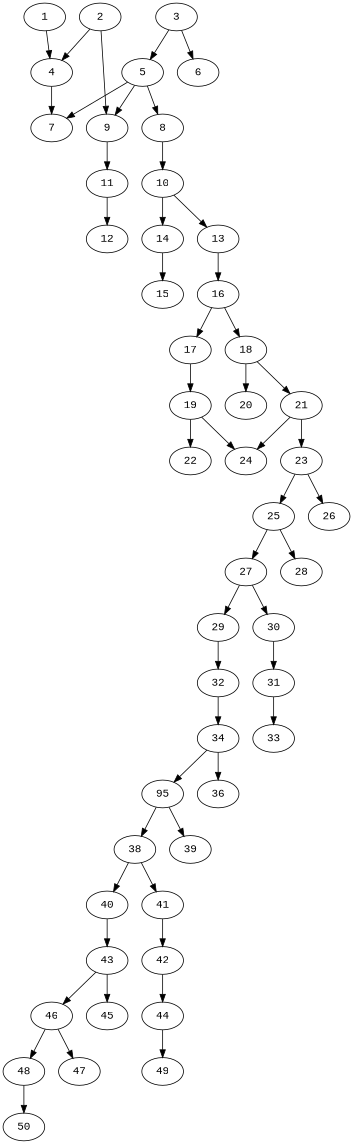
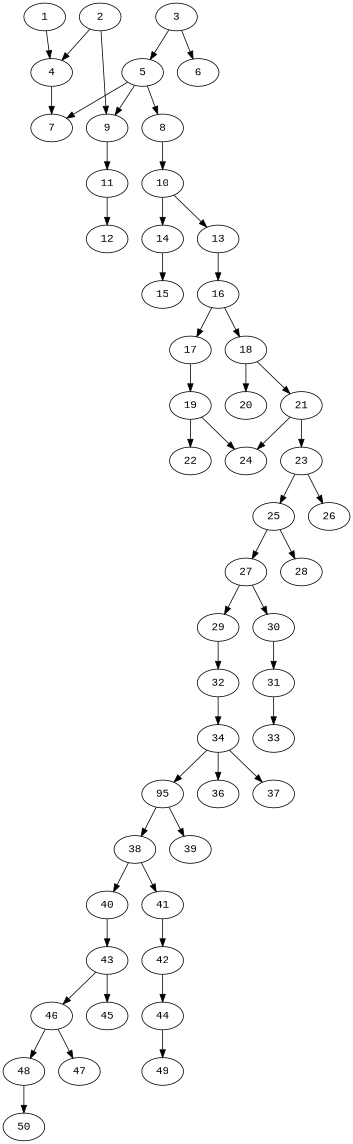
  digraph {
    fontname="Liberation Mono"
    node [alpha=0.10 fontname="Liberation Mono"]
    edge [fontname="Liberation Mono"]
    1 [alpha=0.04 expect_size=30469120]
    4 [alpha=0.06 expect_size=48703488]
    7 [alpha=0.05 expect_size=49780736]
    2 [alpha=0.17 expect_size=15672320]
    9 [alpha=0.14 expect_size=8017920]
    3 [alpha=0.07 expect_size=48999424]
    5 [alpha=0.06 expect_size=47712256]
    6 [alpha=0.19 expect_size=23237632]
    8 [expect_size=14955520]
    10 [alpha=0.06 expect_size=14108672]
    11 [alpha=0.20 expect_size=48592896]
    13 [alpha=0.09 expect_size=51617792]
    14 [alpha=0.16 expect_size=21776384]
    12 [alpha=0.01 expect_size=11000832]
    16 [alpha=0.11 expect_size=48735232]
    15 [expect_size=35601408]
    17 [alpha=0.15 expect_size=46455808]
    18 [alpha=0.09 expect_size=12112896]
    19 [expect_size=35736576]
    20 [alpha=0.08 expect_size=20976640]
    21 [alpha=0.17 expect_size=35168256]
    22 [expect_size=34281472]
    24 [alpha=0.12 expect_size=10301440]
    23 [alpha=0.02 expect_size=36372480]
    25 [alpha=0.00 expect_size=48198656]
    26 [alpha=0.16 expect_size=24256512]
    27 [alpha=0.11 expect_size=50145280]
    28 [alpha=0.09 expect_size=38329344]
    29 [alpha=0.09 expect_size=12282880]
    30 [alpha=0.13 expect_size=35225600]
    32 [alpha=0.20 expect_size=45792256]
    31 [alpha=0.15 expect_size=6529024]
    34 [alpha=0.15 expect_size=25756672]
    33 [alpha=0.04 expect_size=21886976]
    n35 [alpha=0.19 expect_size=6489088 label=95]
    36 [alpha=0.02 expect_size=6555648]
+   37 [alpha=0.02 expect_size=43951104]
    38 [alpha=0.05 expect_size=21654528]
    39 [alpha=0.01 expect_size=43753472]
    40 [alpha=0.03 expect_size=18650112]
    41 [alpha=0.18 expect_size=49584128]
    43 [alpha=0.07 expect_size=37882880]
    42 [alpha=0.06 expect_size=38346752]
    45 [expect_size=36192256]
    46 [alpha=0.20 expect_size=34672640]
    44 [alpha=0.09 expect_size=47381504]
    47 [alpha=0.08 expect_size=39130112]
    48 [expect_size=43591680]
    49 [alpha=0.15 expect_size=7742464]
    50 [alpha=0.13 expect_size=9262080]
    1 -> 4
    4 -> 7
    2 -> 4
    2 -> 9
    9 -> 11
    3 -> 5
    3 -> 6
    5 -> 7
    5 -> 9
    5 -> 8
    8 -> 10
    10 -> 13
    10 -> 14
    11 -> 12
    13 -> 16
    14 -> 15
    16 -> 17
    16 -> 18
    17 -> 19
    18 -> 20
    18 -> 21
    19 -> 22
    19 -> 24
    21 -> 24
    21 -> 23
    23 -> 25
    23 -> 26
    25 -> 27
    25 -> 28
    27 -> 29
    27 -> 30
    29 -> 32
    30 -> 31
    32 -> 34
    31 -> 33
    34 -> n35
    34 -> 36
+   34 -> 37
    n35 -> 38
    n35 -> 39
    38 -> 40
    38 -> 41
    40 -> 43
    41 -> 42
    43 -> 45
    43 -> 46
    42 -> 44
    46 -> 47
    46 -> 48
    44 -> 49
    48 -> 50
  }
